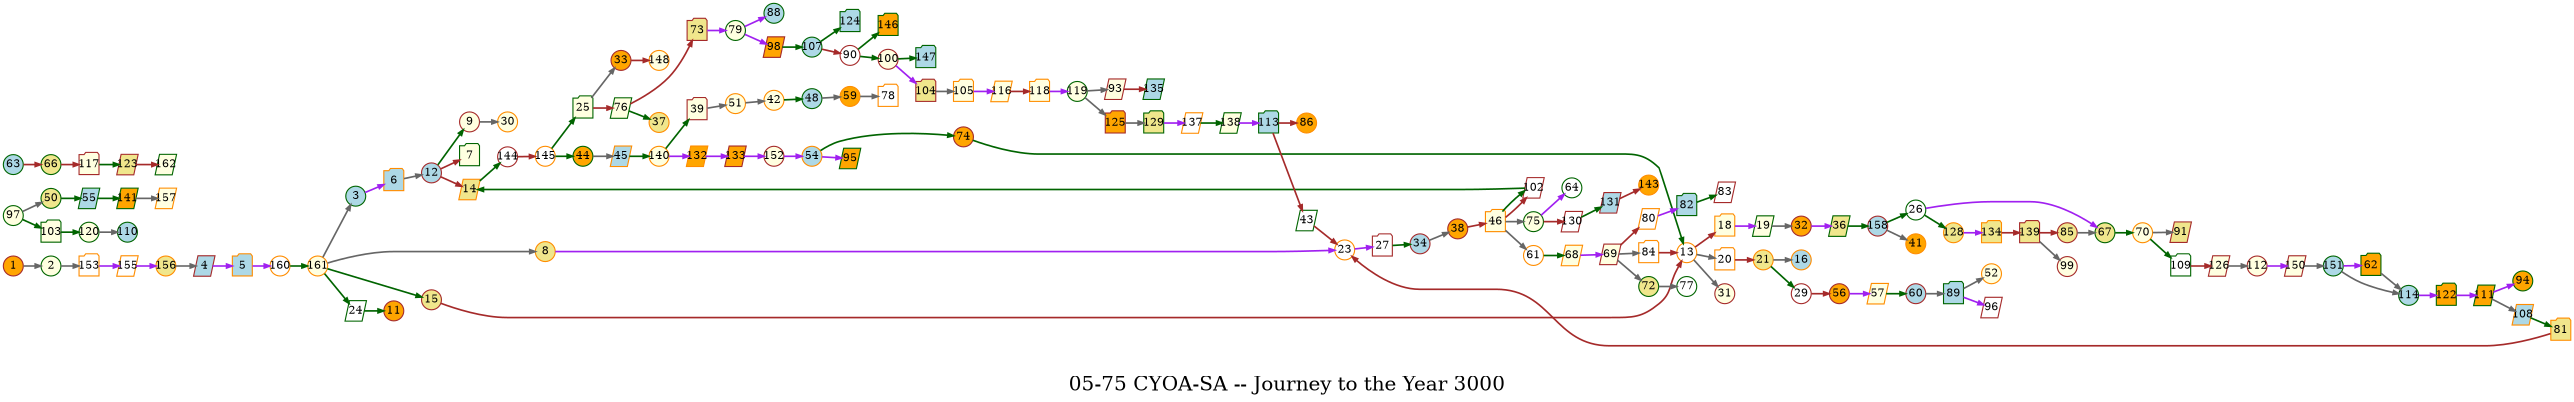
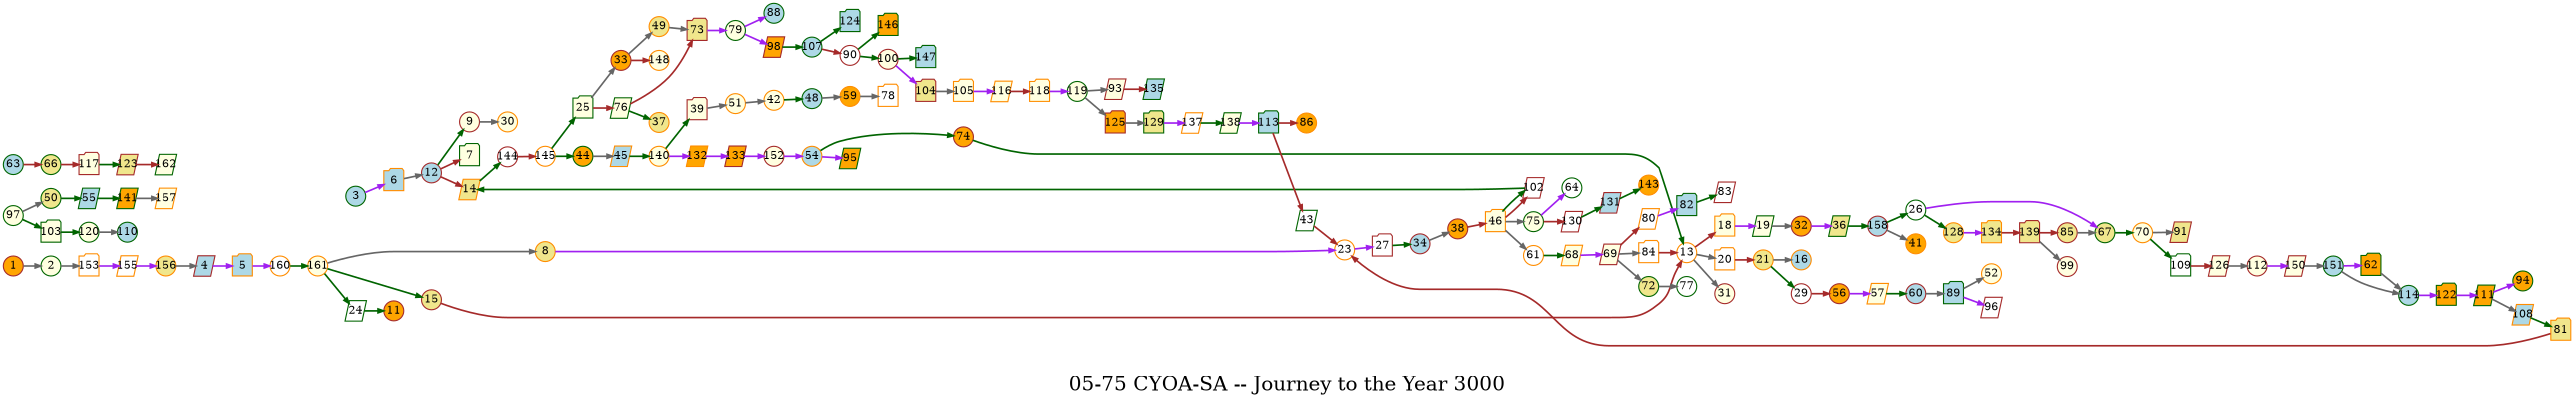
  digraph {
    fontsize=36
    label="05-75 CYOA-SA -- Journey to the Year 3000"
    nodesep=0.35
    ordering=out
    rankdir=LR
    ranksep=0.45
    node [color=darkgreen fillcolor=lightyellow fixedsize=true fontsize=20 labelfloat=true margin="0,0" penwidth=2 regular=true shape=circle style=filled]
    edge [color=gray40 fontsize=12 labelfloat=true penwidth=3]
    1 [color=brown fillcolor=orange shape=ellipse]
    2
    153 [color=darkorange fillcolor=white shape=folder]
    155 [color=darkorange fillcolor=white shape=parallelogram]
    156 [color=darkorange fillcolor=khaki]
    3 [fillcolor=lightblue]
    6 [color=darkorange fillcolor=lightblue shape=folder]
    12 [color=brown fillcolor=lightblue shape=ellipse]
    9 [color=brown]
    7 [shape=folder]
    14 [color=darkorange fillcolor=khaki shape=parallelogram]
    4 [color=brown fillcolor=lightblue shape=parallelogram]
    5 [color=darkorange fillcolor=lightblue shape=folder]
    160 [color=darkorange fillcolor=white]
    161 [color=darkorange]
    8 [color=darkorange fillcolor=khaki shape=ellipse]
    15 [color=brown fillcolor=khaki shape=ellipse]
    24 [fillcolor=white shape=parallelogram]
    30 [color=darkorange]
    144 [color=brown fillcolor=white shape=ellipse]
    23 [color=darkorange fillcolor=white]
    27 [color=brown fillcolor=white shape=folder]
    34 [color=brown fillcolor=lightblue]
    145 [color=darkorange fillcolor=white]
    13 [color=darkorange fillcolor=white]
    18 [color=darkorange shape=folder]
    20 [color=darkorange fillcolor=white shape=folder]
    31 [color=brown shape=ellipse]
    19 [shape=parallelogram]
    21 [color=darkorange fillcolor=khaki]
    32 [color=brown fillcolor=orange shape=ellipse]
    16 [color=darkorange fillcolor=lightblue]
    29 [color=brown fillcolor=white shape=ellipse]
    25 [shape=folder]
    44 [fillcolor=orange]
    36 [fillcolor=khaki shape=parallelogram]
    158 [color=brown fillcolor=lightblue]
    56 [color=brown fillcolor=orange shape=ellipse]
    57 [color=darkorange shape=parallelogram]
    38 [color=brown fillcolor=orange shape=ellipse]
    11 [color=brown fillcolor=orange shape=ellipse]
    33 [color=brown fillcolor=orange]
    76 [shape=parallelogram]
+   49 [color=darkorange fillcolor=khaki shape=ellipse]
    148 [color=darkorange]
    73 [color=brown fillcolor=khaki shape=folder]
    37 [color=darkorange fillcolor=khaki shape=ellipse]
    79
    26 [fillcolor=white shape=ellipse]
    67 [fillcolor=khaki shape=ellipse]
    128 [color=darkorange fillcolor=khaki]
    70 [color=darkorange]
    134 [color=darkorange fillcolor=khaki shape=folder]
    91 [color=brown fillcolor=khaki shape=parallelogram]
    109 [fillcolor=white shape=folder]
    139 [color=brown fillcolor=khaki shape=folder]
    46 [color=darkorange shape=folder]
    60 [color=brown fillcolor=lightblue]
    41 [color=darkorange fillcolor=orange]
    61 [color=darkorange fillcolor=white shape=ellipse]
    102 [color=brown fillcolor=white shape=parallelogram]
    75
    68 [color=darkorange shape=parallelogram]
    64 [fillcolor=white shape=ellipse]
    130 [color=brown fillcolor=white shape=parallelogram]
    39 [color=brown shape=folder]
    51 [color=darkorange]
    42 [color=darkorange shape=ellipse]
    48 [fillcolor=lightblue]
    59 [color=darkorange fillcolor=orange]
    78 [color=darkorange fillcolor=white shape=folder]
    43 [fillcolor=white shape=parallelogram]
    45 [color=darkorange fillcolor=lightblue shape=parallelogram]
    140 [color=darkorange]
    132 [color=darkorange fillcolor=orange shape=parallelogram]
    133 [color=brown fillcolor=orange shape=parallelogram]
    69 [color=brown shape=parallelogram]
    131 [color=brown fillcolor=lightblue shape=parallelogram]
    88 [fillcolor=lightblue shape=ellipse]
    98 [color=brown fillcolor=orange shape=parallelogram]
    50 [fillcolor=khaki]
    55 [fillcolor=lightblue shape=parallelogram]
    141 [fillcolor=orange shape=parallelogram]
    157 [color=darkorange shape=parallelogram]
    54 [color=darkorange fillcolor=lightblue shape=ellipse]
    74 [color=brown fillcolor=orange shape=ellipse]
    95 [fillcolor=orange shape=parallelogram]
    89 [fillcolor=lightblue shape=folder]
    52 [color=darkorange shape=ellipse]
    96 [color=brown fillcolor=white shape=parallelogram]
    80 [color=darkorange fillcolor=white shape=parallelogram]
    84 [color=darkorange fillcolor=white shape=folder]
    72 [fillcolor=khaki]
    62 [fillcolor=orange shape=folder]
    114 [fillcolor=lightblue shape=ellipse]
    63 [fillcolor=lightblue]
    66 [fillcolor=khaki shape=ellipse]
    117 [color=brown shape=folder]
    123 [color=brown fillcolor=khaki shape=parallelogram]
    162 [shape=parallelogram]
    126 [color=brown shape=parallelogram]
    82 [fillcolor=lightblue shape=folder]
    77 [fillcolor=white]
    83 [color=brown fillcolor=white shape=parallelogram]
    112 [color=brown]
    107 [fillcolor=lightblue]
    143 [color=darkorange fillcolor=orange]
    90 [color=brown fillcolor=white shape=ellipse]
    124 [fillcolor=lightblue shape=folder]
    81 [color=darkorange fillcolor=khaki shape=folder]
    85 [color=brown fillcolor=khaki]
    97
    103 [shape=folder]
    146 [fillcolor=orange shape=folder]
    100 [color=brown shape=ellipse]
    147 [fillcolor=lightblue shape=folder]
    104 [color=brown fillcolor=khaki shape=folder]
    105 [color=darkorange shape=folder]
    93 [color=brown shape=parallelogram]
    135 [fillcolor=lightblue shape=parallelogram]
    120 [shape=ellipse]
    110 [fillcolor=lightblue shape=ellipse]
    116 [color=darkorange shape=parallelogram]
    118 [color=darkorange shape=folder]
    119
    108 [color=darkorange fillcolor=lightblue shape=parallelogram]
    150 [color=brown shape=parallelogram]
    111 [fillcolor=orange shape=parallelogram]
    94 [fillcolor=orange]
    151 [fillcolor=lightblue]
    113 [fillcolor=lightblue shape=folder]
    86 [color=darkorange fillcolor=orange]
    122 [fillcolor=orange shape=folder]
    125 [color=brown fillcolor=orange shape=folder]
    129 [fillcolor=khaki shape=folder]
    137 [color=darkorange fillcolor=white shape=parallelogram]
    138 [shape=parallelogram]
    99 [color=brown]
    152 [color=brown shape=ellipse]
    1 -> 2
    2 -> 153
    153 -> 155 [color=purple]
    155 -> 156 [color=purple]
    156 -> 4
    3 -> 6 [color=purple]
    6 -> 12
    12 -> 9 [color=darkgreen]
    12 -> 7 [color=brown]
    12 -> 14 [color=brown]
    9 -> 30
    14 -> 144 [color=darkgreen]
    4 -> 5 [color=purple]
    5 -> 160 [color=purple]
    160 -> 161 [color=darkgreen]
-   161 -> 3
    161 -> 8
    161 -> 15 [color=darkgreen]
    161 -> 24 [color=darkgreen]
    8 -> 23 [color=purple]
    15 -> 13 [color=brown]
    24 -> 11 [color=darkgreen]
    144 -> 145 [color=brown]
    23 -> 27 [color=purple]
    27 -> 34 [color=darkgreen]
    34 -> 38
    145 -> 25 [color=darkgreen]
    145 -> 44 [color=darkgreen]
    13 -> 18 [color=brown]
    13 -> 20
    13 -> 31
    18 -> 19 [color=purple]
    20 -> 21 [color=brown]
    19 -> 32
    21 -> 16
    21 -> 29 [color=darkgreen]
    32 -> 36 [color=purple]
    29 -> 56 [color=brown]
    25 -> 33
    25 -> 76 [color=brown]
    44 -> 45
    36 -> 158 [color=darkgreen]
    158 -> 26 [color=darkgreen]
    158 -> 41
    56 -> 57 [color=purple]
    57 -> 60 [color=darkgreen]
    38 -> 46 [color=brown]
+   33 -> 49
    33 -> 148 [color=brown]
    76 -> 73 [color=brown]
    76 -> 37 [color=darkgreen]
+   49 -> 73
    73 -> 79 [color=purple]
    79 -> 88 [color=purple]
    79 -> 98 [color=purple]
    26 -> 67 [color=purple]
    26 -> 128 [color=darkgreen]
    67 -> 70 [color=darkgreen]
    128 -> 134 [color=purple]
    70 -> 91
    70 -> 109 [color=darkgreen]
    134 -> 139 [color=brown]
    109 -> 126 [color=brown]
    139 -> 85 [color=brown]
    139 -> 99
    46 -> 61
    46 -> 102 [color=brown]
    46 -> 102 [color=darkgreen]
    46 -> 75
    60 -> 89
    61 -> 68 [color=darkgreen]
    102 -> 14 [color=darkgreen]
    75 -> 64 [color=purple]
    75 -> 130 [color=brown]
    68 -> 69 [color=purple]
    130 -> 131 [color=darkgreen]
    39 -> 51
    51 -> 42
    42 -> 48 [color=darkgreen]
    48 -> 59
    59 -> 78
    43 -> 23 [color=brown]
    45 -> 140 [color=darkgreen]
    140 -> 39 [color=darkgreen]
    140 -> 132 [color=purple]
    132 -> 133 [color=purple]
    133 -> 152 [color=purple]
    69 -> 80 [color=brown]
    69 -> 84
    69 -> 72
-   131 -> 143 [color=brown]
+   131 -> 143 [color=darkgreen]
    98 -> 107 [color=darkgreen]
    50 -> 55 [color=darkgreen]
    55 -> 141 [color=darkgreen]
    141 -> 157
    54 -> 74 [color=darkgreen]
    54 -> 95 [color=purple]
    74 -> 13 [color=darkgreen]
    89 -> 52
    89 -> 96 [color=purple]
    80 -> 82 [color=purple]
    84 -> 13 [color=brown]
    72 -> 77
    62 -> 114
    114 -> 122 [color=purple]
    63 -> 66 [color=brown]
    66 -> 117 [color=brown]
    117 -> 123 [color=darkgreen]
    123 -> 162 [color=brown]
    126 -> 112
    82 -> 83 [color=darkgreen]
    112 -> 150 [color=purple]
    107 -> 90 [color=brown]
    107 -> 124 [color=darkgreen]
    90 -> 146 [color=darkgreen]
    90 -> 100 [color=darkgreen]
    81 -> 23 [color=brown]
    85 -> 67
    97 -> 50
    97 -> 103 [color=darkgreen]
    103 -> 120 [color=darkgreen]
    100 -> 147 [color=darkgreen]
    100 -> 104 [color=purple]
    104 -> 105
    105 -> 116 [color=purple]
    93 -> 135 [color=brown]
    120 -> 110
    116 -> 118 [color=brown]
    118 -> 119 [color=purple]
    119 -> 93
    119 -> 125
    108 -> 81 [color=darkgreen]
    150 -> 151
    111 -> 108
    111 -> 94 [color=purple]
    151 -> 62 [color=purple]
    151 -> 114
    113 -> 43 [color=brown]
    113 -> 86 [color=brown]
    122 -> 111 [color=purple]
    125 -> 129
    129 -> 137 [color=purple]
    137 -> 138 [color=darkgreen]
    138 -> 113 [color=purple]
    152 -> 54 [color=purple]
  }
